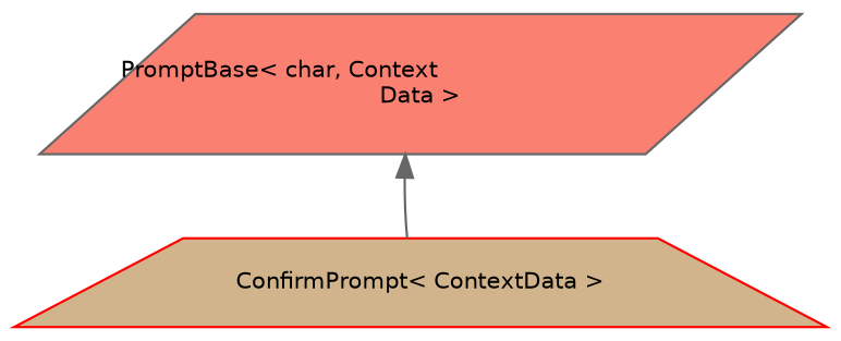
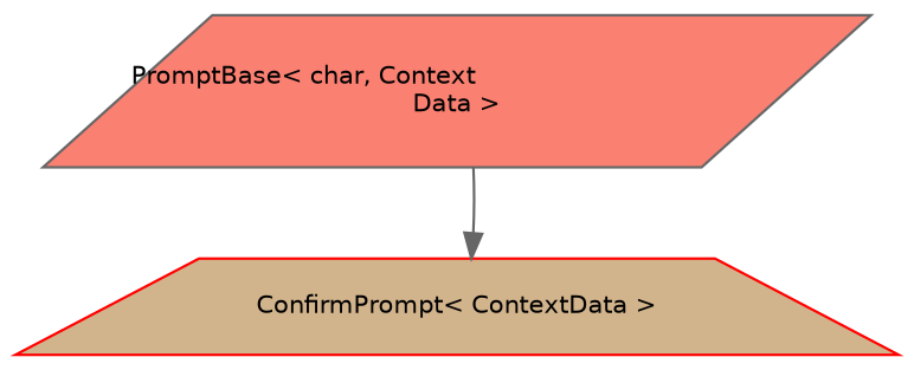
  digraph {
    rankdir=TB
    node [fontname=Helvetica fontsize=10 style=filled]
    n1 [color=gray40 fillcolor=salmon height=0.2 label="PromptBase\< char, Context\lData \>" shape=parallelogram width=0.4]
    n2 [color=red fillcolor=tan height=0.2 label="ConfirmPrompt\< ContextData \>" shape=trapezium width=0.4]
-   n1 -> n2 [color=gray40 dir=back fontname=Helvetica fontsize=10 labelfontname=Helvetica labelfontsize=10 style=solid]
+   n2 -> n1 [color=gray40 dir=back fontname=Helvetica fontsize=10 labelfontname=Helvetica labelfontsize=10 style=solid]
  }
